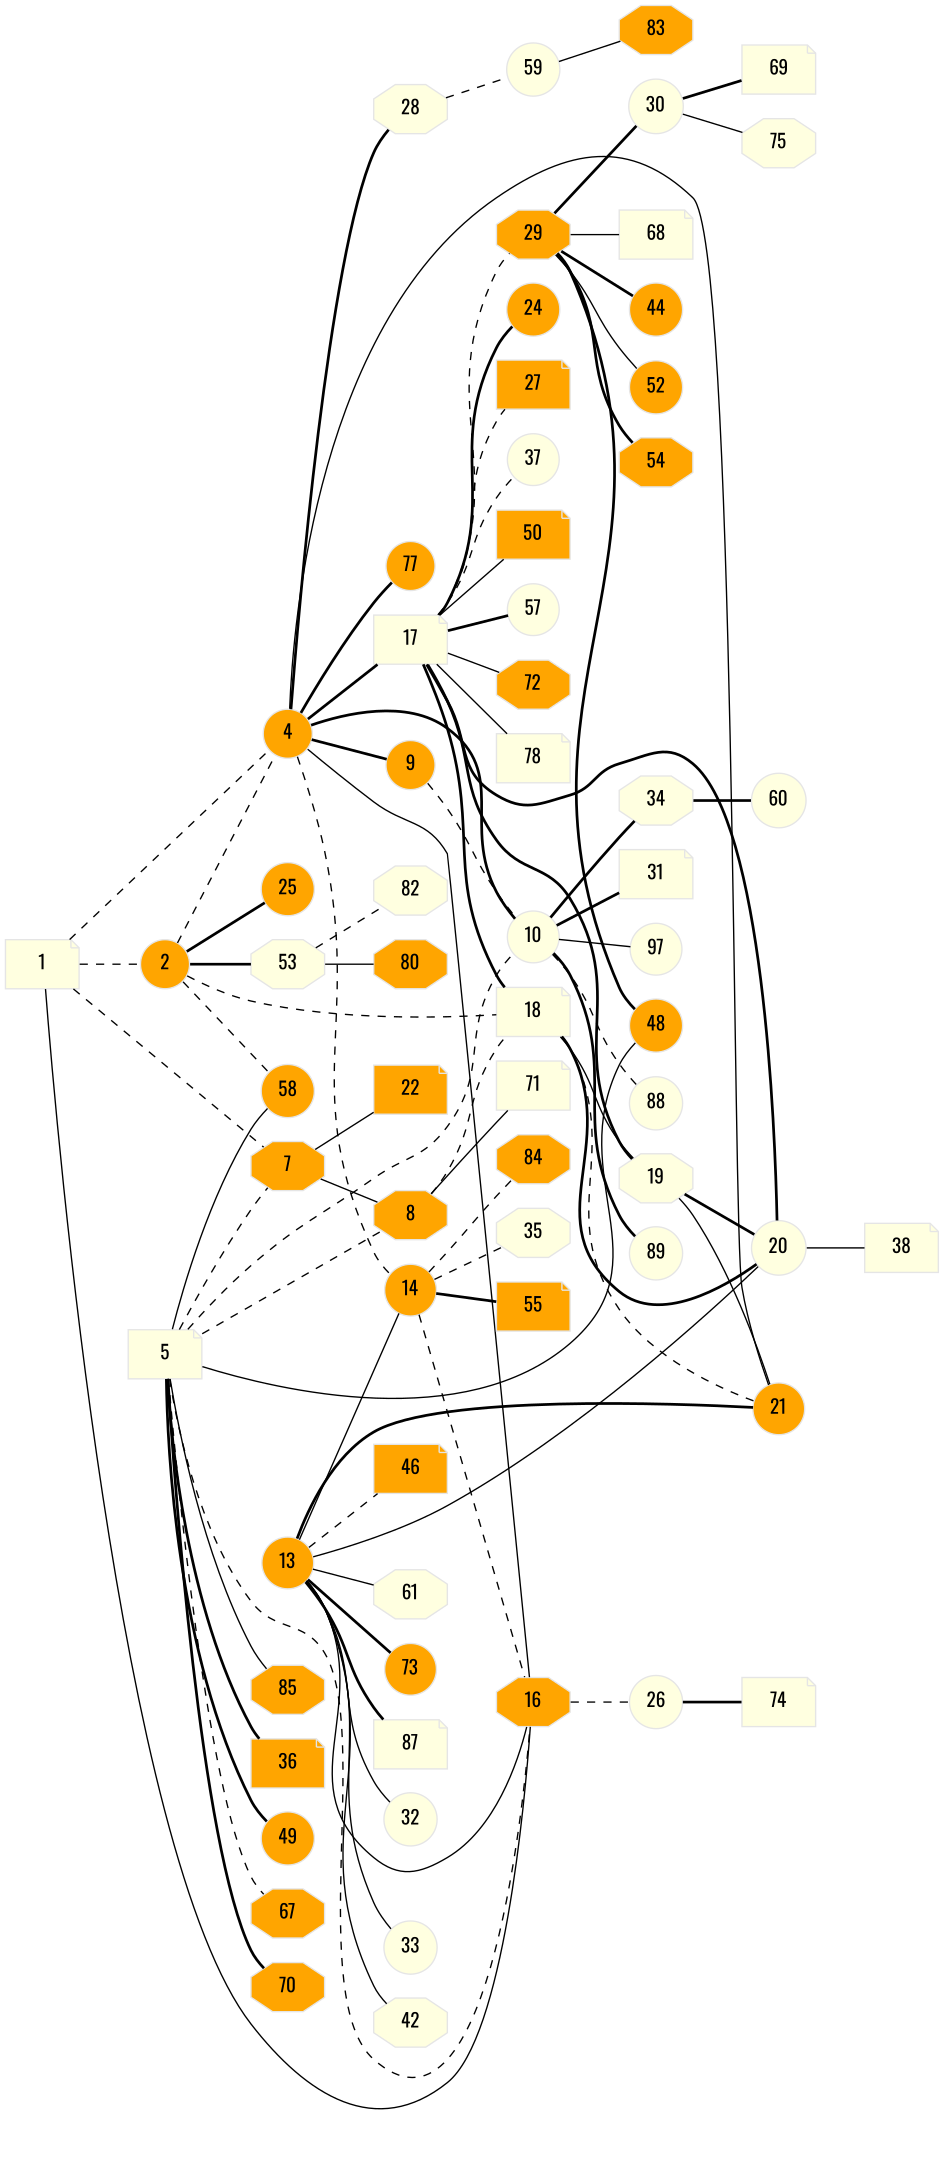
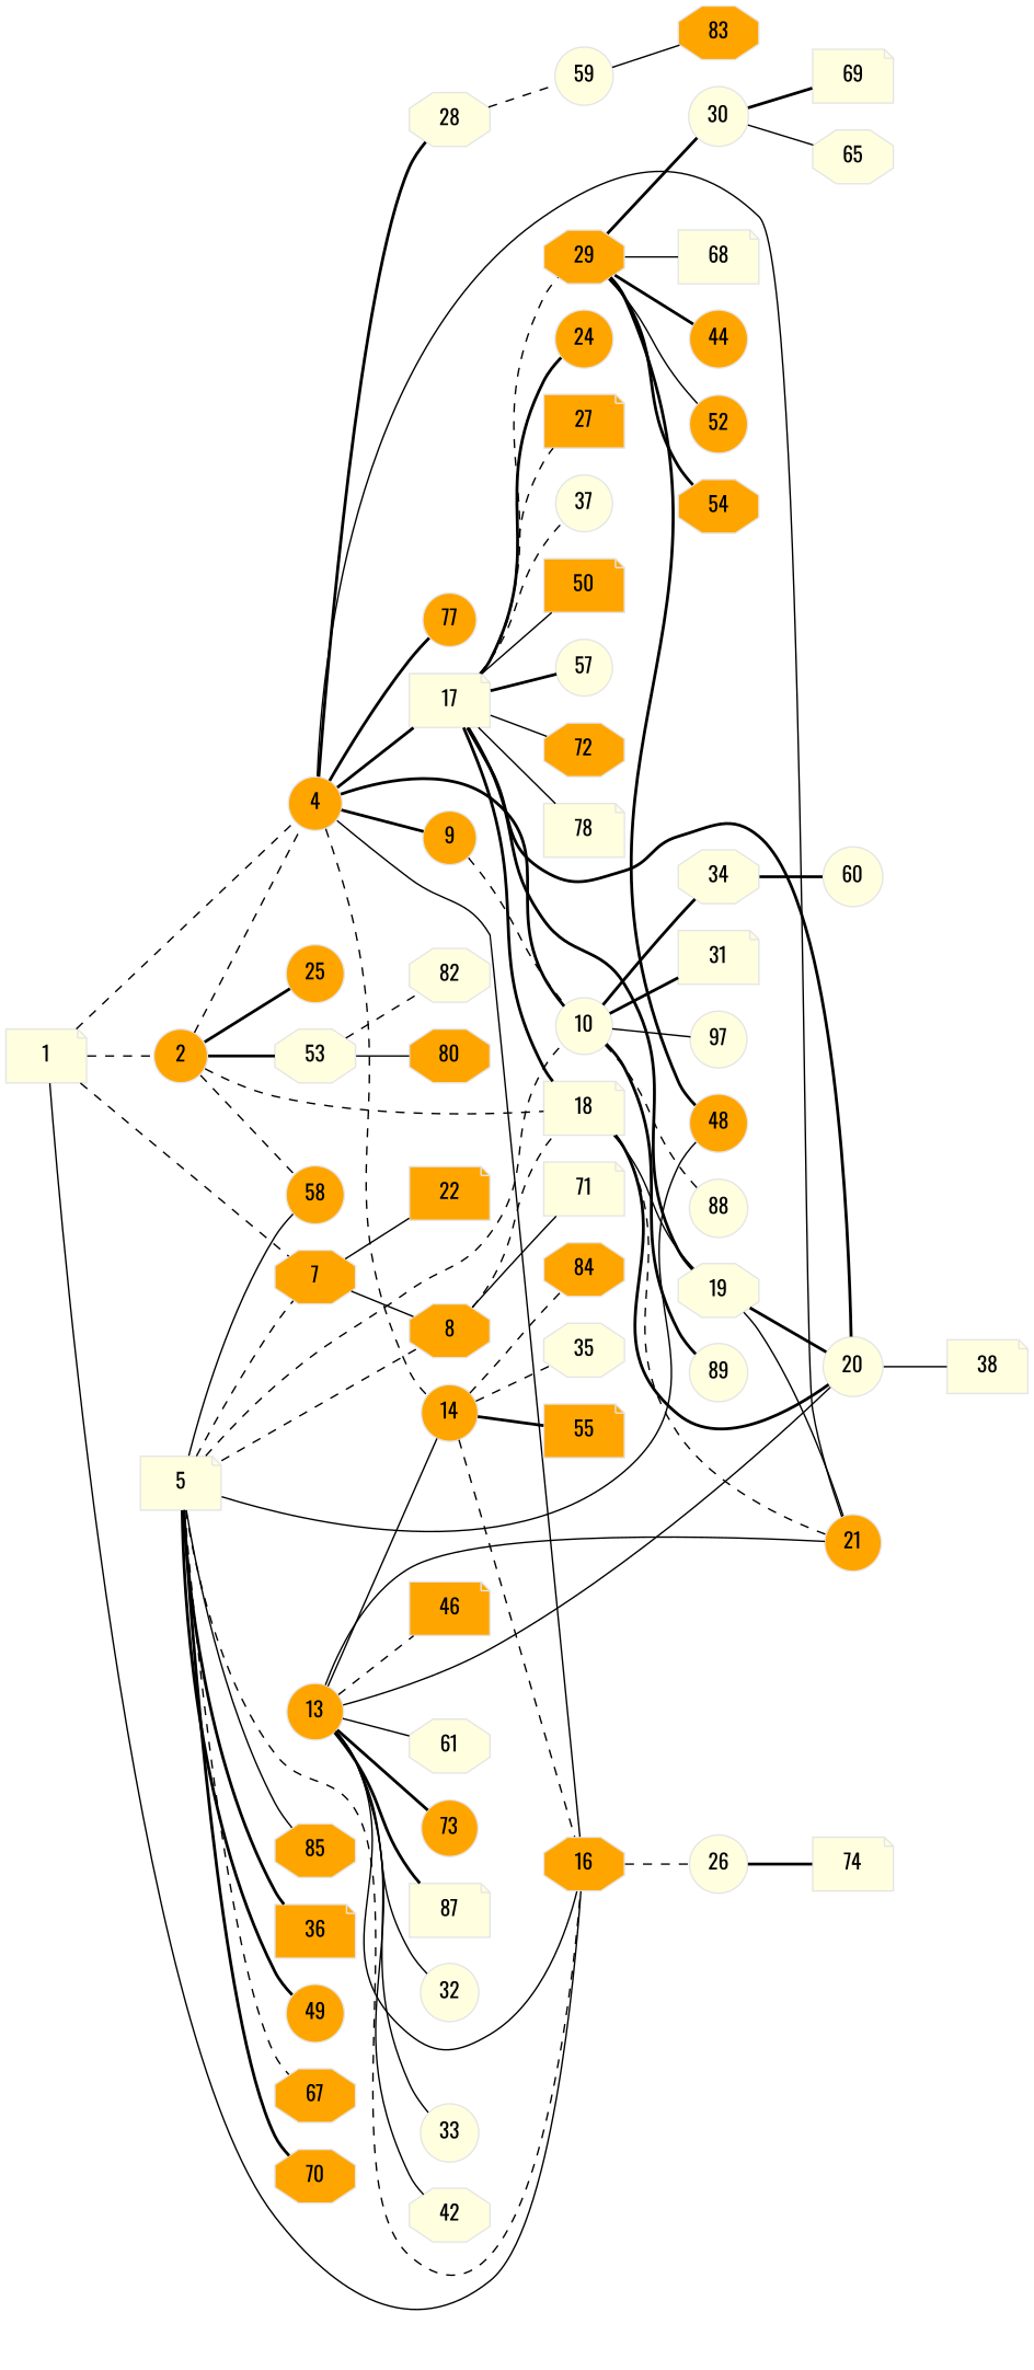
  graph {
    fontname=Oswald
    rankdir=LR
    node [color=gray90 fillcolor=lightyellow fontname=Oswald shape=circle style=filled]
    edge [fontname=Oswald style=bold]
    1 [shape=note super="+57"]
    2 [fillcolor=orange super="+3"]
    4 [fillcolor=orange super="+12"]
    7 [fillcolor=orange shape=octagon super="+63"]
    16 [fillcolor=orange shape=octagon super="+45"]
    18 [shape=note super="+41"]
    25 [fillcolor=orange]
    53 [shape=octagon super="+56"]
    58 [fillcolor=orange]
    9 [fillcolor=orange]
    10 [super="+11"]
    14 [fillcolor=orange super="+15"]
    17 [shape=note super="+65"]
    21 [fillcolor=orange super="+23"]
    28 [shape=octagon]
    77 [fillcolor=orange]
    8 [fillcolor=orange shape=octagon super="+62"]
    22 [fillcolor=orange shape=note]
    26 [super="+64"]
    20 [super="+90"]
    19 [shape=octagon super="+40"]
    80 [fillcolor=orange shape=octagon]
    82 [shape=octagon]
    31 [shape=note]
    34 [shape=octagon]
    n26 [label=97]
    88
    89
    35 [shape=octagon]
    55 [fillcolor=orange shape=note]
    84 [fillcolor=orange shape=octagon]
    24 [fillcolor=orange]
    27 [fillcolor=orange shape=note]
    29 [fillcolor=orange shape=octagon super="+91"]
    37
    50 [fillcolor=orange shape=note]
    n37 [label=57 super="+86"]
    72 [fillcolor=orange shape=octagon]
    78 [shape=note]
    59
    5 [shape=note super="+6"]
    36 [fillcolor=orange shape=note super="+43"]
    48 [fillcolor=orange super="+81"]
    49 [fillcolor=orange]
    67 [fillcolor=orange shape=octagon]
    70 [fillcolor=orange shape=octagon]
    85 [fillcolor=orange shape=octagon]
    71 [shape=note]
    60
    13 [fillcolor=orange super="+39"]
    32
    33 [super="+79"]
    42 [shape=octagon]
    46 [fillcolor=orange shape=note]
    61 [shape=octagon super="+76"]
    73 [fillcolor=orange]
    87 [shape=note]
    38 [shape=note]
    74 [shape=note]
    30
    44 [fillcolor=orange]
    52 [fillcolor=orange]
    54 [fillcolor=orange shape=octagon]
    68 [shape=note]
    83 [fillcolor=orange shape=octagon]
    69 [shape=note]
-   75 [shape=octagon]
+   75 [shape=octagon label=65]
    1 -- 2 [style=dashed weight=2]
    1 -- 4 [style=dashed]
    1 -- 7 [style=dashed]
    1 -- 16 [style=solid]
    2 -- 4 [style=dashed weight=2]
    2 -- 18 [style=dashed]
    2 -- 25
    2 -- 53
    2 -- 58 [style=dashed]
    4 -- 16 [style=solid]
    4 -- 9
    4 -- 10 [weight=2]
    4 -- 14 [style=dashed]
    4 -- 17
    4 -- 21 [style=solid]
    4 -- 28
    4 -- 77
    7 -- 8 [style=solid]
    7 -- 22 [style=solid]
    16 -- 26 [style=dashed]
    18 -- 21 [style=dashed]
    18 -- 20
    18 -- 19 [style=solid]
    53 -- 80 [style=solid]
    53 -- 82 [style=dashed]
    9 -- 10 [style=dashed weight=2]
    10 -- 31
    10 -- 34
    10 -- n26 [style=solid]
    10 -- 88 [style=dashed]
    10 -- 89
    14 -- 16 [style=dashed weight=2]
    14 -- 35 [style=dashed]
    14 -- 55
    14 -- 84 [style=dashed]
    17 -- 18
    17 -- 20
    17 -- 19
    17 -- 24
    17 -- 27 [style=dashed]
    17 -- 29 [style=dashed]
    17 -- 37 [style=dashed]
    17 -- 50 [style=solid]
    17 -- n37
    17 -- 72 [style=solid]
    17 -- 78 [style=solid]
    28 -- 59 [style=dashed]
    8 -- 18 [style=dashed]
    8 -- 71 [style=solid]
    26 -- 74
    20 -- 38 [style=solid]
    19 -- 21 [style=solid]
    19 -- 20
    34 -- 60
    29 -- 48
    29 -- 30
    29 -- 44
    29 -- 52 [style=solid]
    29 -- 54
    29 -- 68 [style=solid]
    59 -- 83 [style=solid]
    5 -- 7 [style=dashed weight=2]
    5 -- 16 [style=dashed]
    5 -- 58 [style=solid]
    5 -- 10 [style=dashed]
    5 -- 8 [style=dashed weight=2]
    5 -- 36
    5 -- 48 [style=solid]
    5 -- 49
    5 -- 67 [style=dashed]
    5 -- 70
    5 -- 85 [style=solid]
    13 -- 16 [style=solid]
    13 -- 14 [style=solid weight=2]
-   13 -- 21
+   13 -- 21 [style=solid]
    13 -- 20 [style=solid]
    13 -- 32 [style=solid]
    13 -- 33 [style=solid]
    13 -- 42 [style=solid]
    13 -- 46 [style=dashed]
    13 -- 61 [style=solid]
    13 -- 73
    13 -- 87
    30 -- 69
    30 -- 75 [style=solid]
  }
